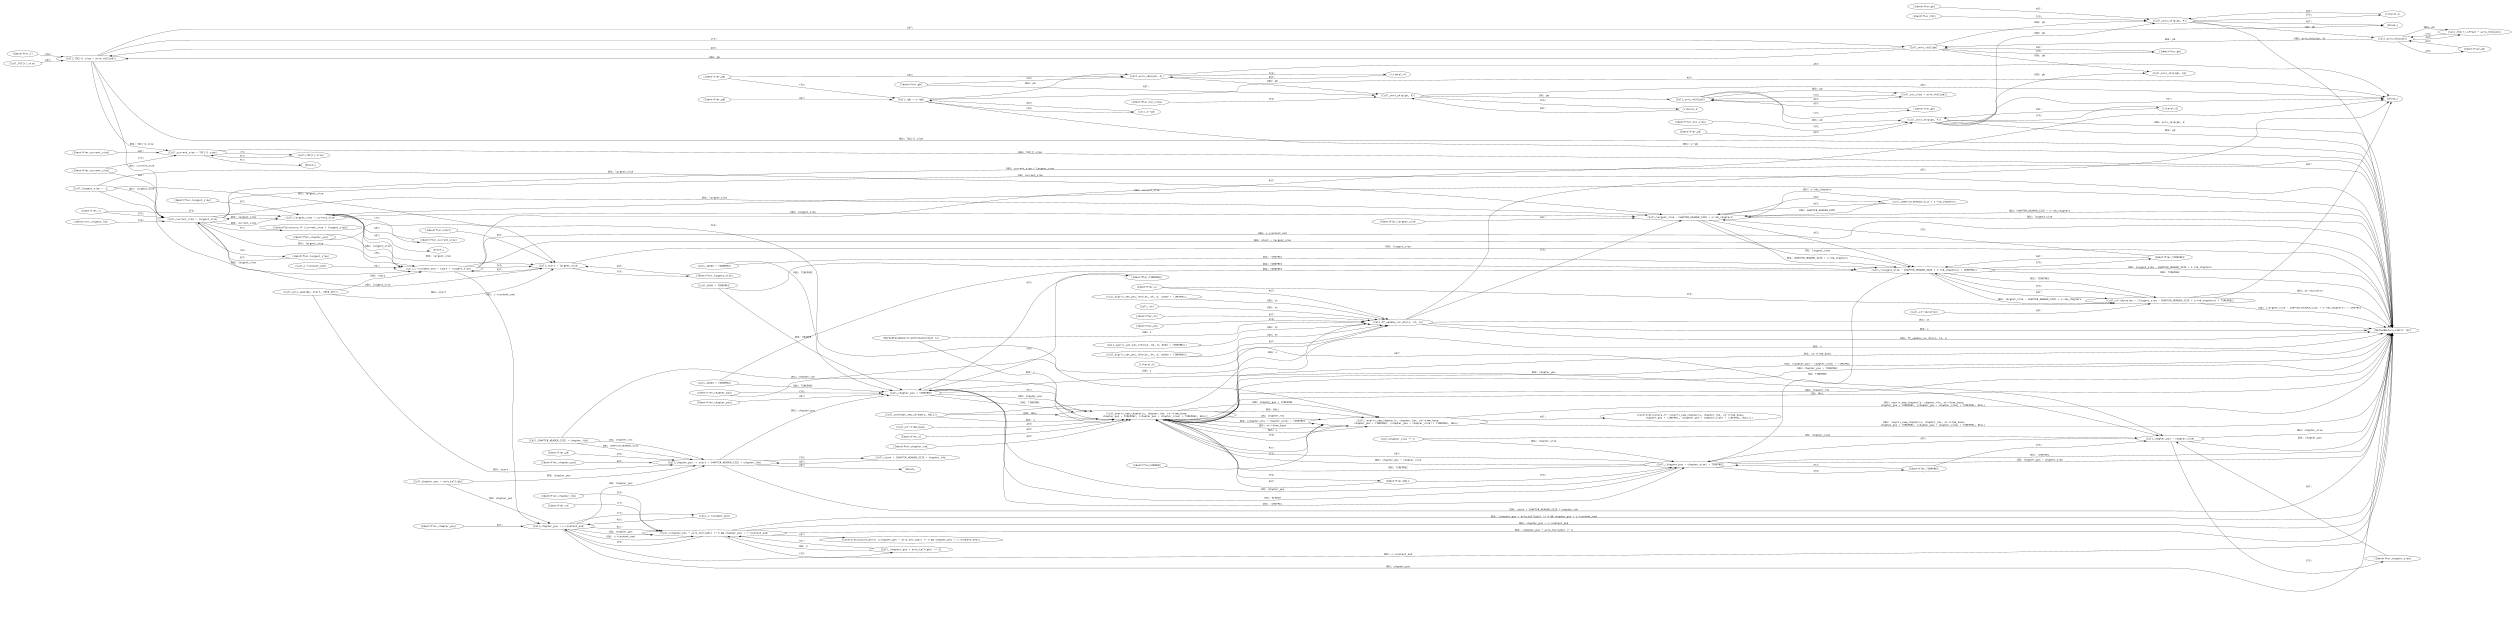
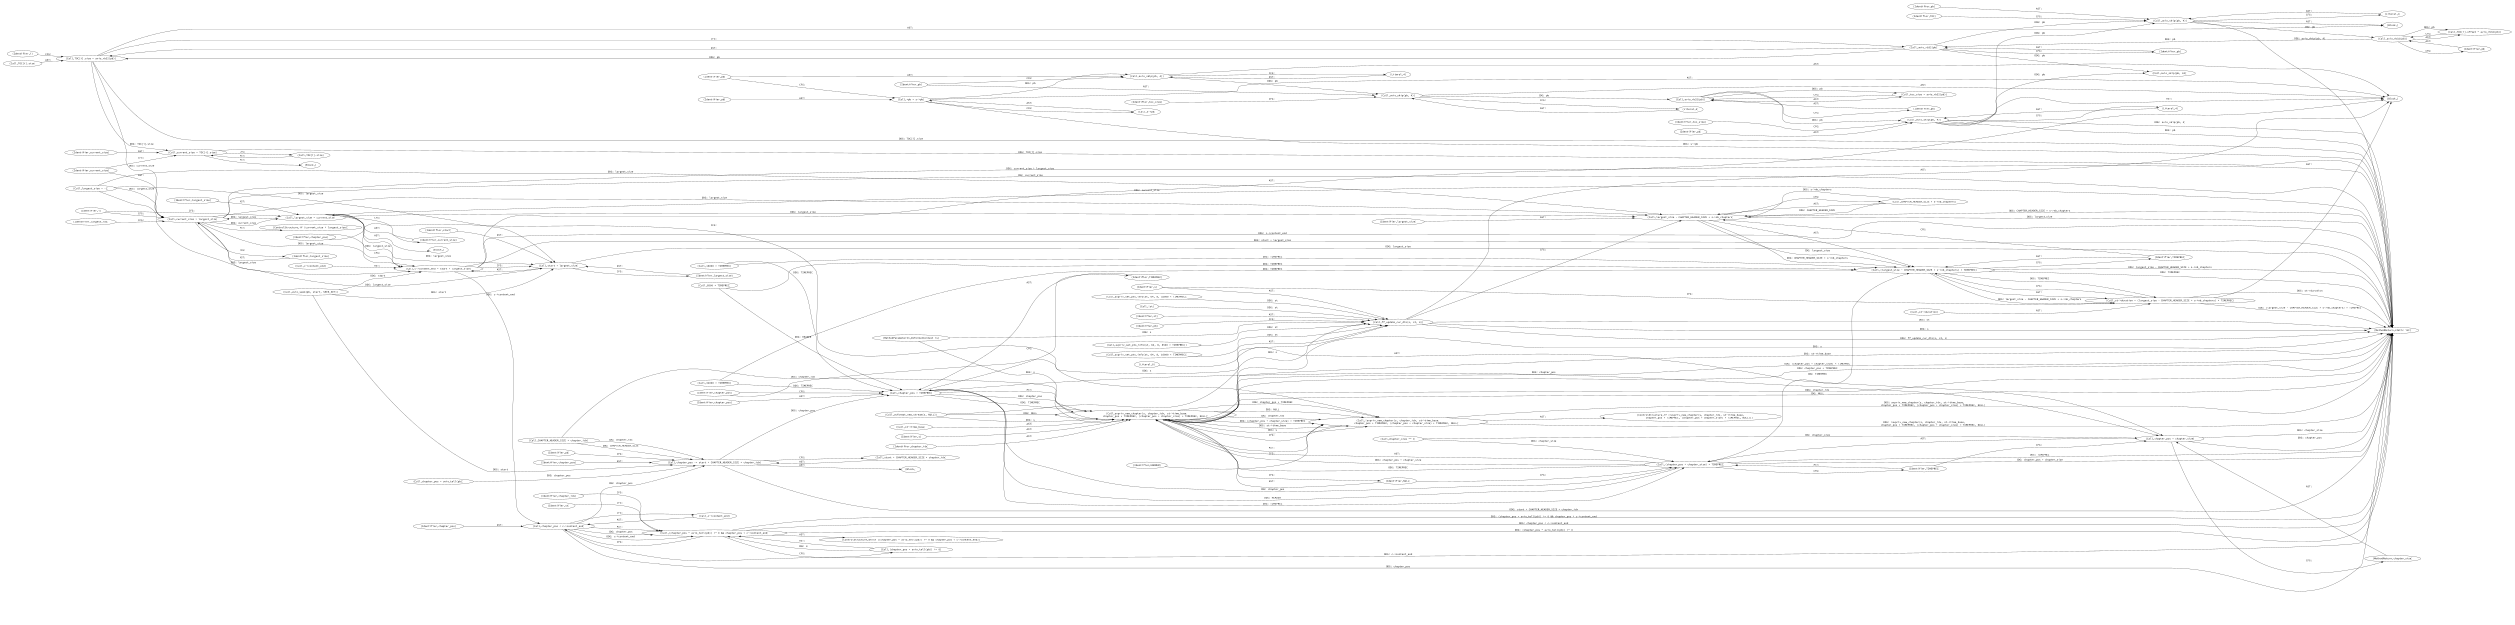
  digraph {
    fontname="Source Code Pro"
    rankdir=LR
    node [fontname="Source Code Pro"]
    edge [fontname="Source Code Pro"]
    n1 [label="(Call,TOC[i].size = avio_rb32(pb))"]
    n2 [label="(Call,avio_rb32(pb))"]
    n3 [label="(Call,current_size = TOC[i].size)"]
    n4 [label="(Block,)"]
    n5 [label="(MethodReturn,static int)"]
    n6 [label="(Call,current_size > largest_size)"]
    n7 [label="(Call,avio_skip(pb, 4))"]
    n8 [label="(Call,avio_skip(pb, 24))"]
    n9 [label="(Identifier,pb)"]
    n10 [label="(Call,TOC[i].size)"]
    n11 [label="(Block,)"]
    n12 [label="(Call,avio_rb32(pb))"]
    n13 [label="(Literal,4)"]
    n14 [label="(Call,TOC[i].offset = avio_rb32(pb))"]
    n15 [label="(Identifier,pb)"]
    n16 [label="(Call,avio_skip(pb, 4))"]
    n17 [label="(Literal,4)"]
    n18 [label="(Block,)"]
    n19 [label="(Call,avio_rb32(pb))"]
    n20 [label="(Call,toc_size = avio_rb32(pb))"]
    n21 [label="(Identifier,pb)"]
    n22 [label="(Call,avio_skip(pb, 4))"]
    n23 [label="(Literal,4)"]
    n24 [label="(Call,avio_skip(pb, 4))"]
    n25 [label="(Literal,4)"]
    n26 [label="(Call,*pb = s->pb)"]
    n27 [label="(Call,s->pb)"]
    n28 [label="(Call,largest_size = current_size)"]
    n29 [label="(Call,c->content_end = start + largest_size)"]
    n30 [label="(Call,start + largest_size)"]
    n31 [label="(Call,largest_size - CHAPTER_HEADER_SIZE * s->nb_chapters)"]
    n32 [label="(Identifier,largest_size)"]
    n33 [label="(ControlStructure,if (current_size > largest_size))"]
    n34 [label="(Block,)"]
    n35 [label="(Identifier,current_size)"]
    n36 [label="(Call,chapter_pos < c->content_end)"]
    n37 [label="(Identifier,largest_size)"]
    n38 [label="(Call,(largest_size - CHAPTER_HEADER_SIZE * s->nb_chapters) * TIMEPREC)"]
    n39 [label="(Call,CHAPTER_HEADER_SIZE * s->nb_chapters)"]
    n40 [label="(Call,(chapter_pos = avio_tell(pb)) >= 0 && chapter_pos < c->content_end)"]
    n41 [label="(Call,chapter_pos -= start + CHAPTER_HEADER_SIZE * chapter_idx)"]
    n42 [label="(Call,c->content_end)"]
    n43 [label="(ControlStructure,while ((chapter_pos = avio_tell(pb)) >= 0 && chapter_pos < c->content_end))"]
    n44 [label="(Call,(chapter_pos = avio_tell(pb)) >= 0)"]
    n45 [label="(Call,chapter_pos * TIMEPREC)"]
    n46 [label="(Block,)"]
    n47 [label="(Call,start + CHAPTER_HEADER_SIZE * chapter_idx)"]
    n48 [label="(Call,avpriv_new_chapter(s, chapter_idx, st->time_base,\n            chapter_pos * TIMEPREC, (chapter_pos + chapter_size) * TIMEPREC, NULL))"]
    n49 [label="(Call,(chapter_pos + chapter_size) * TIMEPREC)"]
    n50 [label="(Call,chapter_pos + chapter_size)"]
    n51 [label="(Identifier,TIMEPREC)"]
    n52 [label="(Call,!avpriv_new_chapter(s, chapter_idx, st->time_base,\n            chapter_pos * TIMEPREC, (chapter_pos + chapter_size) * TIMEPREC, NULL))"]
    n53 [label="(Call,ff_update_cur_dts(s, st, 0))"]
    n54 [label="(Identifier,NULL)"]
    n55 [label="(Identifier,TIMEPREC)"]
-   n56 [label="(Identifier,chapter_size)"]
+   n56 [label="(MethodReturn,chapter_size)"]
    n57 [label="(ControlStructure,if (!avpriv_new_chapter(s, chapter_idx, st->time_base,\n            chapter_pos * TIMEPREC, (chapter_pos + chapter_size) * TIMEPREC, NULL)))"]
    n58 [label="(Literal,0)"]
    n59 [label="(Call,st->duration = (largest_size - CHAPTER_HEADER_SIZE * s->nb_chapters) * TIMEPREC)"]
    n60 [label="(Identifier,TIMEPREC)"]
    n61 [label="(Identifier,s)"]
    n62 [label="(Identifier,chapter_idx)"]
    n63 [label="(Call,16000 * TIMEPREC)"]
    n64 [label="(MethodParameterIn,AVFormatContext *s)"]
    n65 [label="(Call,avpriv_set_pts_info(st, 64, 8, 32000 * TIMEPREC))"]
    n66 [label="(Identifier,i)"]
    n67 [label="(Identifier,pb)"]
    n68 [label="(Identifier,pb)"]
    n69 [label="(Identifier,start)"]
    n70 [label="(Identifier,toc_size)"]
    n71 [label="(Call,avformat_new_stream(s, NULL))"]
    n72 [label="(Call,!st)"]
    n73 [label="(Identifier,pb)"]
    n74 [label="(Identifier,toc_size)"]
    n75 [label="(Call,largest_size = -1)"]
    n76 [label="(Identifier,i)"]
    n77 [label="(Call,chapter_size == 0)"]
    n78 [label="(Identifier,chapter_pos)"]
    n79 [label="(Identifier,current_size)"]
    n80 [label="(Call,CHAPTER_HEADER_SIZE * chapter_idx)"]
    n81 [label="(Call,st->time_base)"]
    n82 [label="(Identifier,chapter_pos)"]
    n83 [label="(Identifier,st)"]
    n84 [label="(Identifier,st)"]
    n85 [label="(Call,c->content_end)"]
    n86 [label="(Identifier,ENOMEM)"]
    n87 [label="(Call,TOC[i].size)"]
    n88 [label="(Identifier,TOC)"]
    n89 [label="(Call,32000 * TIMEPREC)"]
    n90 [label="(Call,8500 * TIMEPREC)"]
    n91 [label="(Identifier,largest_size)"]
    n92 [label="(Identifier,pb)"]
    n93 [label="(Identifier,largest_size)"]
    n94 [label="(Identifier,pb)"]
    n95 [label="(Identifier,s)"]
    n96 [label="(Identifier,largest_idx)"]
    n97 [label="(Identifier,pb)"]
    n98 [label="(Call,avio_seek(pb, start, SEEK_SET))"]
    n99 [label="(Identifier,pb)"]
    n100 [label="(Identifier,chapter_pos)"]
    n101 [label="(Identifier,chapter_pos)"]
    n102 [label="(Identifier,current_size)"]
    n103 [label="(Identifier,chapter_pos)"]
    n104 [label="(Call,st->duration)"]
    n105 [label="(Call,chapter_pos = avio_tell(pb))"]
    n106 [label="(Call,avpriv_set_pts_info(st, 64, 8, 8500 * TIMEPREC))"]
    n107 [label="(Identifier,chapter_idx)"]
    n108 [label="(Call,avpriv_set_pts_info(st, 64, 8, 16000 * TIMEPREC))"]
    n1 -> n2 [label="CFG: "]
    n1 -> n3 [label="DDG: TOC[i].size"]
    n1 -> n4 [label="AST: "]
    n1 -> n5 [label="DDG: TOC[i].size"]
    n1 -> n6 [label="DDG: current_size"]
    n2 -> n1 [label="AST: "]
    n2 -> n1 [label="DDG: pb"]
    n2 -> n7 [label="DDG: pb"]
    n2 -> n8 [label="DDG: pb"]
    n2 -> n9 [label="CFG: "]
    n3 -> n5 [label="DDG: TOC[i].size"]
    n3 -> n10 [label="CFG: "]
    n3 -> n11 [label="AST: "]
    n6 -> n5 [label="DDG: current_size > largest_size"]
    n6 -> n5 [label="DDG: current_size"]
    n6 -> n28 [label="DDG: current_size"]
    n6 -> n29 [label="DDG: largest_size"]
    n6 -> n30 [label="DDG: largest_size"]
    n6 -> n31 [label="DDG: largest_size"]
    n6 -> n32 [label="CFG: "]
    n6 -> n33 [label="AST: "]
    n7 -> n4 [label="AST: "]
    n7 -> n5 [label="DDG: avio_skip(pb, 4)"]
    n7 -> n12 [label="DDG: pb"]
    n7 -> n13 [label="CFG: "]
    n9 -> n2 [label="AST: "]
    n10 -> n3 [label="AST: "]
    n12 -> n2 [label="DDG: pb"]
    n12 -> n14 [label="AST: "]
    n12 -> n14 [label="DDG: pb"]
    n12 -> n15 [label="CFG: "]
    n13 -> n7 [label="AST: "]
    n14 -> n12 [label="CFG: "]
    n15 -> n12 [label="AST: "]
    n16 -> n5 [label="DDG: avio_skip(pb, 4)"]
    n16 -> n5 [label="DDG: pb"]
    n16 -> n7 [label="DDG: pb"]
    n16 -> n8 [label="DDG: pb"]
    n16 -> n17 [label="CFG: "]
    n16 -> n18 [label="AST: "]
    n17 -> n16 [label="AST: "]
    n19 -> n16 [label="DDG: pb"]
    n19 -> n20 [label="AST: "]
    n19 -> n20 [label="DDG: pb"]
    n19 -> n21 [label="CFG: "]
    n20 -> n19 [label="CFG: "]
    n21 -> n19 [label="AST: "]
    n22 -> n18 [label="AST: "]
    n22 -> n19 [label="DDG: pb"]
    n22 -> n23 [label="CFG: "]
    n23 -> n22 [label="AST: "]
    n24 -> n18 [label="AST: "]
    n24 -> n22 [label="DDG: pb"]
    n24 -> n25 [label="CFG: "]
    n25 -> n24 [label="AST: "]
    n26 -> n5 [label="DDG: s->pb"]
    n26 -> n18 [label="AST: "]
    n26 -> n24 [label="DDG: pb"]
    n26 -> n27 [label="CFG: "]
    n27 -> n26 [label="AST: "]
    n28 -> n5 [label="DDG: current_size"]
    n28 -> n6 [label="DDG: largest_size"]
    n28 -> n29 [label="DDG: largest_size"]
    n28 -> n30 [label="DDG: largest_size"]
    n28 -> n31 [label="DDG: largest_size"]
    n28 -> n34 [label="AST: "]
    n28 -> n35 [label="CFG: "]
    n29 -> n5 [label="DDG: c->content_end"]
    n29 -> n5 [label="DDG: start + largest_size"]
    n29 -> n18 [label="AST: "]
    n29 -> n30 [label="CFG: "]
    n29 -> n36 [label="DDG: c->content_end"]
    n30 -> n5 [label="DDG: largest_size"]
    n30 -> n29 [label="AST: "]
    n30 -> n37 [label="CFG: "]
    n31 -> n5 [label="DDG: CHAPTER_HEADER_SIZE * s->nb_chapters"]
    n31 -> n5 [label="DDG: largest_size"]
    n31 -> n38 [label="AST: "]
    n31 -> n38 [label="DDG: largest_size"]
    n31 -> n38 [label="DDG: CHAPTER_HEADER_SIZE * s->nb_chapters"]
    n31 -> n39 [label="CFG: "]
    n32 -> n6 [label="AST: "]
    n35 -> n28 [label="AST: "]
    n36 -> n5 [label="DDG: c->content_end"]
    n36 -> n5 [label="DDG: chapter_pos"]
    n36 -> n40 [label="AST: "]
    n36 -> n40 [label="DDG: chapter_pos"]
    n36 -> n40 [label="DDG: c->content_end"]
    n36 -> n41 [label="DDG: chapter_pos"]
    n36 -> n42 [label="CFG: "]
    n37 -> n30 [label="AST: "]
    n38 -> n5 [label="DDG: largest_size - CHAPTER_HEADER_SIZE * s->nb_chapters"]
    n38 -> n5 [label="DDG: TIMEPREC"]
    n38 -> n59 [label="AST: "]
    n38 -> n59 [label="DDG: largest_size - CHAPTER_HEADER_SIZE * s->nb_chapters"]
    n38 -> n59 [label="DDG: TIMEPREC"]
    n38 -> n60 [label="CFG: "]
    n39 -> n31 [label="AST: "]
    n39 -> n31 [label="DDG: CHAPTER_HEADER_SIZE"]
    n39 -> n31 [label="DDG: s->nb_chapters"]
    n40 -> n5 [label="DDG: (chapter_pos = avio_tell(pb)) >= 0 && chapter_pos < c->content_end"]
    n40 -> n5 [label="DDG: chapter_pos < c->content_end"]
    n40 -> n5 [label="DDG: (chapter_pos = avio_tell(pb)) >= 0"]
    n40 -> n36 [label="CFG: "]
    n40 -> n43 [label="AST: "]
    n40 -> n44 [label="CFG: "]
    n41 -> n5 [label="DDG: start + CHAPTER_HEADER_SIZE * chapter_idx"]
    n41 -> n45 [label="DDG: chapter_pos"]
    n41 -> n46 [label="AST: "]
    n41 -> n47 [label="CFG: "]
    n42 -> n36 [label="AST: "]
    n44 -> n40 [label="AST: "]
    n44 -> n40 [label="DDG: 0"]
    n45 -> n48 [label="AST: "]
    n45 -> n48 [label="DDG: chapter_pos"]
    n45 -> n48 [label="DDG: TIMEPREC"]
    n45 -> n49 [label="DDG: chapter_pos"]
    n45 -> n49 [label="DDG: TIMEPREC"]
    n45 -> n50 [label="DDG: chapter_pos"]
    n45 -> n51 [label="CFG: "]
    n47 -> n41 [label="AST: "]
    n48 -> n5 [label="DDG: s"]
    n48 -> n5 [label="DDG: st->time_base"]
    n48 -> n5 [label="DDG: (chapter_pos + chapter_size) * TIMEPREC"]
    n48 -> n5 [label="DDG: chapter_pos * TIMEPREC"]
    n48 -> n5 [label="DDG: chapter_idx"]
    n48 -> n5 [label="DDG: NULL"]
    n48 -> n52 [label="AST: "]
    n48 -> n52 [label="DDG: chapter_pos * TIMEPREC"]
    n48 -> n52 [label="DDG: NULL"]
    n48 -> n52 [label="DDG: chapter_idx"]
    n48 -> n52 [label="DDG: (chapter_pos + chapter_size) * TIMEPREC"]
    n48 -> n52 [label="DDG: st->time_base"]
    n48 -> n52 [label="DDG: s"]
    n48 -> n53 [label="DDG: s"]
    n48 -> n54 [label="CFG: "]
    n49 -> n5 [label="DDG: chapter_pos + chapter_size"]
    n49 -> n5 [label="DDG: TIMEPREC"]
    n49 -> n38 [label="DDG: TIMEPREC"]
    n49 -> n45 [label="DDG: HEADER"]
    n49 -> n48 [label="AST: "]
    n49 -> n48 [label="DDG: chapter_pos + chapter_size"]
    n49 -> n48 [label="DDG: TIMEPREC"]
    n49 -> n55 [label="CFG: "]
    n50 -> n5 [label="DDG: chapter_size"]
    n50 -> n5 [label="DDG: chapter_pos"]
    n50 -> n49 [label="AST: "]
    n50 -> n56 [label="CFG: "]
    n51 -> n45 [label="AST: "]
    n52 -> n5 [label="DDG: avpriv_new_chapter(s, chapter_idx, st->time_base,\n            chapter_pos * TIMEPREC, (chapter_pos + chapter_size) * TIMEPREC, NULL)"]
    n52 -> n5 [label="DDG: !avpriv_new_chapter(s, chapter_idx, st->time_base,\n            chapter_pos * TIMEPREC, (chapter_pos + chapter_size) * TIMEPREC, NULL)"]
    n52 -> n48 [label="CFG: "]
    n52 -> n57 [label="AST: "]
    n53 -> n5 [label="DDG: s"]
    n53 -> n5 [label="DDG: ff_update_cur_dts(s, st, 0)"]
    n53 -> n5 [label="DDG: st"]
    n53 -> n18 [label="AST: "]
    n53 -> n31 [label="CFG: "]
    n54 -> n48 [label="AST: "]
    n54 -> n49 [label="CFG: "]
    n55 -> n49 [label="AST: "]
    n55 -> n50 [label="CFG: "]
    n56 -> n50 [label="AST: "]
    n58 -> n53 [label="AST: "]
    n59 -> n5 [label="DDG: (largest_size - CHAPTER_HEADER_SIZE * s->nb_chapters) * TIMEPREC"]
    n59 -> n5 [label="DDG: st->duration"]
    n59 -> n18 [label="AST: "]
    n59 -> n38 [label="CFG: "]
    n60 -> n31 [label="CFG: "]
    n60 -> n38 [label="AST: "]
    n61 -> n53 [label="AST: "]
    n61 -> n59 [label="CFG: "]
    n62 -> n48 [label="AST: "]
    n63 -> n38 [label="DDG: TIMEPREC"]
    n63 -> n45 [label="DDG: TIMEPREC"]
    n64 -> n48 [label="DDG: s"]
    n64 -> n53 [label="DDG: s"]
    n65 -> n53 [label="DDG: st"]
    n66 -> n1 [label="CFG: "]
    n67 -> n22 [label="AST: "]
    n67 -> n24 [label="CFG: "]
    n68 -> n16 [label="AST: "]
    n69 -> n30 [label="AST: "]
    n70 -> n16 [label="CFG: "]
    n71 -> n48 [label="DDG: s"]
    n71 -> n48 [label="DDG: NULL"]
    n71 -> n53 [label="DDG: s"]
    n72 -> n53 [label="DDG: st"]
    n73 -> n7 [label="AST: "]
    n74 -> n22 [label="CFG: "]
    n75 -> n6 [label="DDG: largest_size"]
    n75 -> n29 [label="DDG: largest_size"]
    n75 -> n30 [label="DDG: largest_size"]
    n75 -> n31 [label="DDG: largest_size"]
    n76 -> n6 [label="CFG: "]
    n76 -> n28 [label="CFG: "]
    n77 -> n49 [label="DDG: chapter_size"]
    n77 -> n50 [label="DDG: chapter_size"]
    n78 -> n29 [label="CFG: "]
    n78 -> n52 [label="CFG: "]
    n79 -> n3 [label="CFG: "]
    n79 -> n6 [label="AST: "]
    n80 -> n41 [label="DDG: CHAPTER_HEADER_SIZE"]
    n80 -> n41 [label="DDG: chapter_idx"]
    n80 -> n48 [label="DDG: chapter_idx"]
    n81 -> n48 [label="AST: "]
    n82 -> n45 [label="AST: "]
    n83 -> n40 [label="CFG: "]
    n84 -> n53 [label="AST: "]
    n85 -> n29 [label="AST: "]
    n86 -> n52 [label="CFG: "]
    n87 -> n1 [label="AST: "]
    n88 -> n7 [label="CFG: "]
    n89 -> n38 [label="DDG: TIMEPREC"]
    n89 -> n45 [label="DDG: TIMEPREC"]
    n90 -> n38 [label="DDG: TIMEPREC"]
    n90 -> n45 [label="DDG: HEADER"]
    n91 -> n31 [label="AST: "]
    n92 -> n53 [label="CFG: "]
    n93 -> n28 [label="AST: "]
    n94 -> n24 [label="AST: "]
    n94 -> n26 [label="CFG: "]
    n95 -> n48 [label="AST: "]
    n96 -> n6 [label="CFG: "]
    n97 -> n26 [label="AST: "]
    n98 -> n29 [label="DDG: start"]
    n98 -> n30 [label="DDG: start"]
    n98 -> n41 [label="DDG: start"]
    n99 -> n41 [label="CFG: "]
    n100 -> n41 [label="AST: "]
    n101 -> n45 [label="CFG: "]
    n101 -> n50 [label="AST: "]
    n102 -> n3 [label="AST: "]
    n103 -> n36 [label="AST: "]
    n104 -> n59 [label="AST: "]
-   n105 -> n36 [label="DDG: chapter_pos"]
    n105 -> n41 [label="DDG: chapter_pos"]
    n106 -> n53 [label="DDG: st"]
    n107 -> n40 [label="CFG: "]
    n108 -> n53 [label="DDG: st"]
  }
